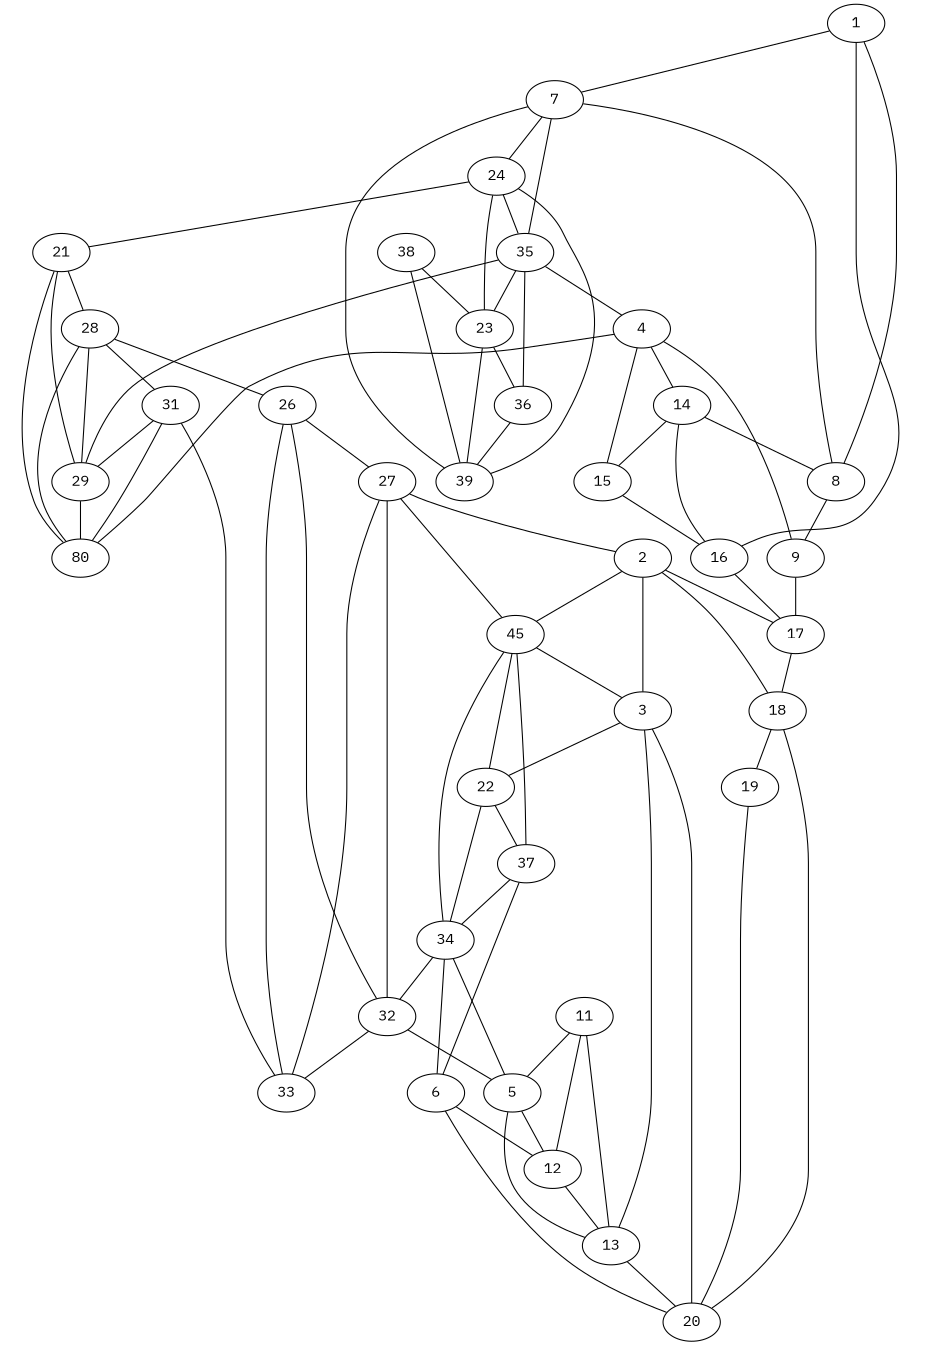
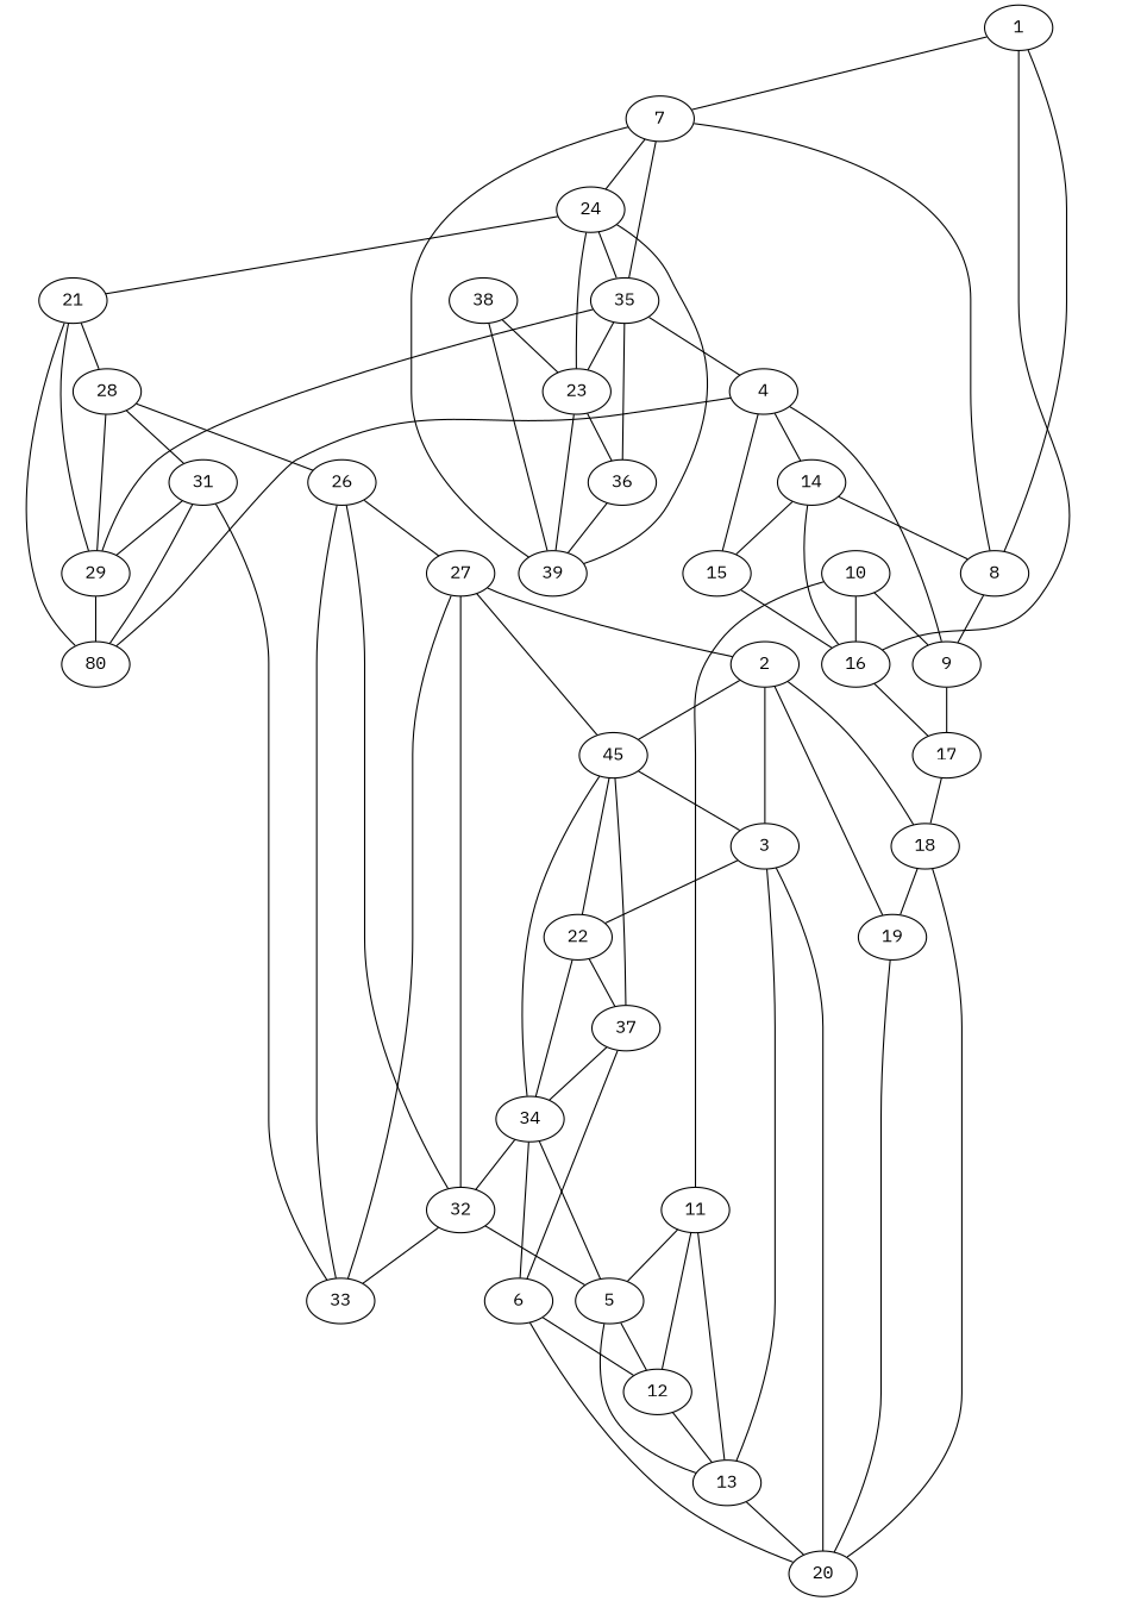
  graph {
    fontname="IBM Plex Mono"
    node [aaLength=10 fontname="IBM Plex Mono" sequence=VPKTAENFRALSTG type=0]
    edge [distance0=0.0 fontname="IBM Plex Mono" frequency=1 type0=1]
    1 [aaLength=14]
    7 [aaLength=16 sequence=SPRTLNAWVKVVEEKA]
    16 [aaLength=11 sequence=TPQDLNTMLNT]
    8 [sequence=EVIPMFSALS]
    24 [sequence=EPLGRVSFEL type=1]
    35 [sequence=EPLGRVSFEL type=1]
    17 [aaLength=23 sequence=HQAAMQMLKETINEEAAEWDRLH]
    9 [sequence=TPQDLNTMLN]
    21 [aaLength=2 sequence=CF type=1]
    23 [aaLength=8 sequence=TVFFDIAV type=1]
    39 [aaLength=3 sequence=MVH type=1]
    4 [aaLength=14]
    29 [aaLength=3 sequence=RII type=1]
    18 [aaLength=6 sequence=RGSDIA]
    2 [aaLength=5 sequence=TEWLD]
    19 [aaLength=11 sequence=TLQEQIGWMTH]
    n17 [aaLength=7 label=45 sequence=VFGKVKE type=1]
    20 [aaLength=22 sequence=PVGEIYKRWIILGLNKIVRMYS]
    3 [sequence=GMNIVEAMER]
    34 [aaLength=7 sequence=VFGKVKE type=1]
    27 [aaLength=4 sequence=FFIC type=1]
    13 [aaLength=19 sequence=PVGEIYKRWIILGLNKIVR]
    22 [aaLength=9 sequence=ITIADCGQL type=1]
    6 [sequence=GMNIVEAMER]
    32 [aaLength=4 sequence=FFIC type=1]
    37 [sequence=ITIADCGQLE type=1]
    14 [aaLength=15 sequence=SPRTLNAWVKVVEEK]
    15 [sequence=EVIPMFSALS]
    n29 [aaLength=5 label=80 sequence=FHRII type=1]
    5 [aaLength=5 sequence=TEWLD]
    12 [aaLength=11 sequence=TLQEQIGWMTH]
    26 [aaLength=4 sequence=ILSM type=1]
    33 [aaLength=4 sequence=ILSM type=1]
    28 [aaLength=4 sequence=MCQG type=1]
    36 [aaLength=8 sequence=TVFFDIAV type=1]
+   10 [aaLength=23 sequence=HQAAMQMLKETINEEAAEWDRLH]
    11 [aaLength=6 sequence=RGSDIA]
    31 [aaLength=4 sequence=MCQG type=1]
    38 [aaLength=3 sequence=IVQ type=1]
    1 -- 7 [distance0=37.67384 type0=2]
    1 -- 16 [distance0=39.25757 type0=3]
    1 -- 8 [distance0=29.49608]
    7 -- 8 [distance0=20.56176 distance1=3.0 frequency=2 type1=4]
    7 -- 24 [distance0=31.6112 type0=2]
    7 -- 35 [distance0=31.6112 type0=3]
    16 -- 17 [distance0=17.87876 distance1=3.0 frequency=2 type1=4]
    8 -- 9 [distance0=17.2077 distance1=3.0 frequency=2 type1=4]
    24 -- 35
    24 -- 21 [distance0=27.0 type0=4]
    24 -- 23 [distance0=10.0 type0=3]
    24 -- 39 [distance0=5.0 type0=2]
    35 -- 23 [distance0=10.0 type0=3]
    35 -- 4 [distance0=4.0 type0=4]
    35 -- 29 [distance0=5.0 type0=2]
    17 -- 18 [distance0=15.0 type0=4]
    9 -- 17 [distance0=29.09516 type0=3]
    21 -- 29 [distance0=3.0 distance1=1.0 frequency=2 type0=2 type1=4]
    21 -- n29 [distance0=1.0]
    21 -- 28 [distance0=9.0 type0=3]
    23 -- 36
    39 -- 7 [distance0=3.0 type0=4]
    39 -- 23 [distance0=5.0]
    4 -- 9 [distance0=40.8648 type0=3]
    4 -- 14 [distance0=38.35833 type0=2]
    4 -- 15 [distance0=30.32755]
    4 -- n29 [distance0=10.0 type0=4]
    29 -- n29 [distance0=2.0]
    18 -- 19 [distance0=16.42571 distance1=4.0 frequency=2 type1=4]
    18 -- 20 [distance0=28.23986 type0=3]
    2 -- 18 [distance0=21.51629 type0=2]
-   2 -- 17 [distance0=20.34208]
+   2 -- 19 [distance0=20.34208]
    2 -- n17 [distance0=4.0 type0=4]
    19 -- 20 [distance0=17.70701 distance1=4.0 frequency=2 type0=2 type1=4]
    n17 -- 3 [type0=5]
    n17 -- 34
    n17 -- 27 [distance0=16.0 type0=2]
    3 -- 2 [distance0=21.55106]
    3 -- 20 [distance0=22.14847 type0=2]
    3 -- 13 [distance0=27.94693 type0=3]
    3 -- 22 [distance0=11.0 type0=4]
    34 -- 6 [type0=5]
    34 -- 32 [distance0=16.0 type0=3]
    27 -- 2 [distance0=3.0 type0=4]
    27 -- 32
    13 -- 20 [distance0=13.88693]
    22 -- n17 [distance0=28.0 type0=2]
    22 -- 34 [distance0=28.0 type0=3]
    22 -- 37
    6 -- 20 [distance0=23.12169 type0=3]
    6 -- 37 [distance0=11.0 type0=4]
    6 -- 12 [distance0=22.65174 type0=2]
    32 -- 5 [distance0=3.0 type0=4]
    32 -- 26 [distance0=15.0 type0=2]
    32 -- 33 [distance0=15.0 type0=3]
    37 -- n17 [distance0=28.0 type0=2]
    37 -- 34 [distance0=28.0 type0=3]
    14 -- 16 [distance0=33.39468 type0=2]
    14 -- 8 [distance0=38.20025 type0=3]
    14 -- 15 [distance0=20.56102 distance1=4.0 frequency=2 type1=4]
    15 -- 16 [distance0=19.03587 distance1=3.0 frequency=2 type1=4]
    5 -- 34 [distance0=4.0 type0=4]
    5 -- 13 [distance0=20.38643 type0=2]
    5 -- 12 [distance0=18.40709]
    12 -- 13 [distance0=17.66673 distance1=4.0 frequency=2 type0=2 type1=4]
    26 -- 27 [distance0=15.0 distance1=11.0 frequency=2 type0=2 type1=4]
    26 -- 33
    33 -- 27 [distance0=15.0 type0=2]
    28 -- 29 [distance0=6.0 type0=2]
-   28 -- n29 [distance0=8.0 type0=3]
    28 -- 26 [distance0=32.0 type0=4]
    28 -- 31
    36 -- 35 [distance0=2.0 type0=4]
    36 -- 39 [distance0=5.0 type0=3]
+   10 -- 16 [distance0=30.66506 type0=3]
+   10 -- 9 [distance0=18.17427]
+   10 -- 11 [distance0=15.0 type0=4]
    11 -- 13 [distance0=27.30536 type0=3]
    11 -- 5 [distance0=21.6325 type0=2]
    11 -- 12 [distance0=16.29929 distance1=4.0 frequency=2 type1=4]
    31 -- 29 [distance0=6.0 type0=2]
    31 -- n29 [distance0=8.0 type0=3]
    31 -- 33 [distance0=32.0 type0=4]
    38 -- 23 [distance0=3.0]
    38 -- 39 [distance0=8.0 distance1=5.0 frequency=2 type0=3 type1=4]
  }
